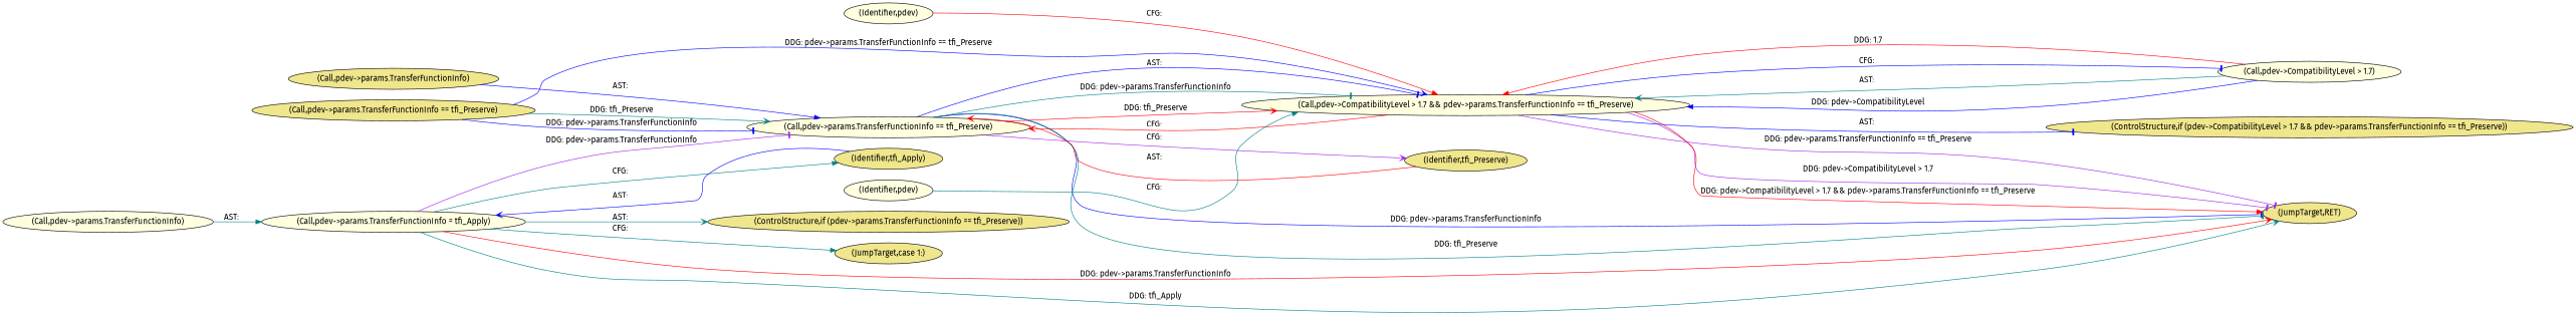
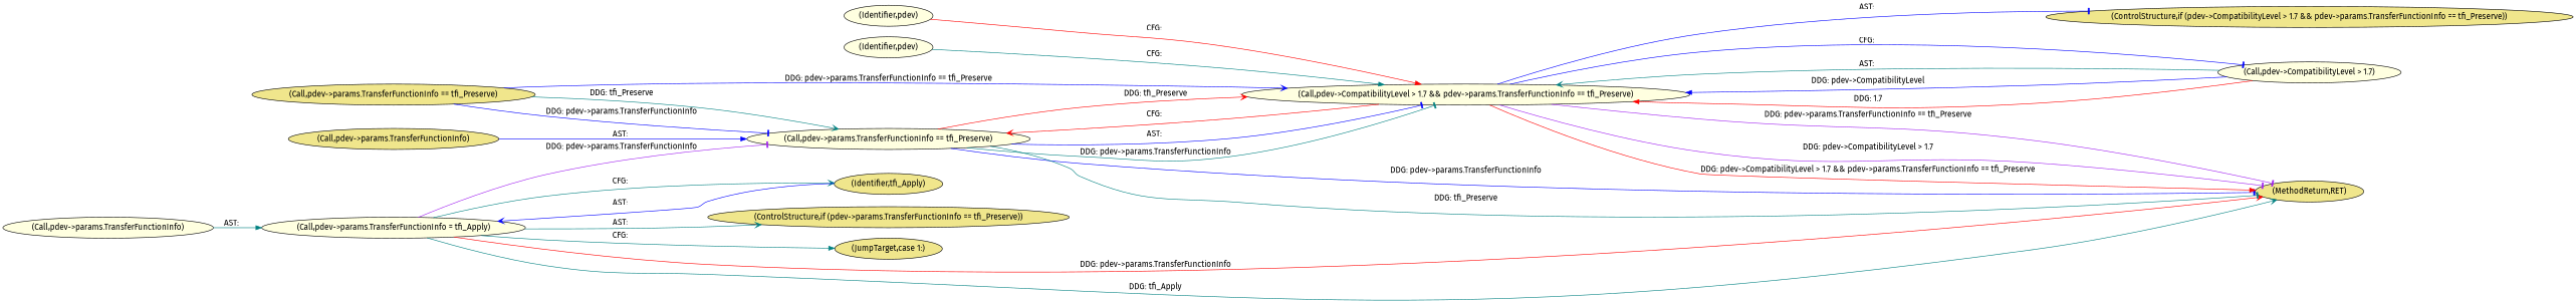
  digraph {
    fontname="Fira Sans"
    rankdir=LR
    node [fillcolor=khaki fontname="Fira Sans" style=filled]
    edge [arrowhead=vee color=teal fontname="Fira Sans"]
    n1 [fillcolor=lightyellow label="(Call,pdev->params.TransferFunctionInfo = tfi_Apply)"]
    n2 [fillcolor=lightyellow label="(Call,pdev->params.TransferFunctionInfo == tfi_Preserve)"]
-   n3 [label="(JumpTarget,RET)"]
+   n3 [label="(MethodReturn,RET)"]
    n4 [label="(Identifier,tfi_Apply)"]
    n5 [label="(ControlStructure,if (pdev->params.TransferFunctionInfo == tfi_Preserve))"]
    n6 [label="(JumpTarget,case 1:)"]
    n7 [fillcolor=lightyellow label="(Call,pdev->CompatibilityLevel > 1.7 && pdev->params.TransferFunctionInfo == tfi_Preserve)"]
-   n8 [label="(Identifier,tfi_Preserve)"]
    n9 [fillcolor=lightyellow label="(Call,pdev->CompatibilityLevel > 1.7)"]
    n10 [label="(ControlStructure,if (pdev->CompatibilityLevel > 1.7 && pdev->params.TransferFunctionInfo == tfi_Preserve))"]
    n11 [fillcolor=lightyellow label="(Identifier,pdev)"]
    n12 [fillcolor=lightyellow label="(Call,pdev->params.TransferFunctionInfo)"]
    n13 [label="(Call,pdev->params.TransferFunctionInfo)"]
    n14 [fillcolor=lightyellow label="(Identifier,pdev)"]
    n15 [label="(Call,pdev->params.TransferFunctionInfo == tfi_Preserve)"]
    n1 -> n2 [arrowhead=tee color=purple label="DDG: pdev->params.TransferFunctionInfo"]
    n1 -> n3 [color=red label="DDG: pdev->params.TransferFunctionInfo"]
    n1 -> n3 [label="DDG: tfi_Apply"]
-   n1 -> n4 [arrowhead=normal label="CFG: "]
+   n1 -> n4 [label="CFG: "]
    n1 -> n5 [label="AST: "]
    n1 -> n6 [arrowhead=normal label="CFG: "]
    n2 -> n3 [arrowhead=tee color=blue label="DDG: pdev->params.TransferFunctionInfo"]
    n2 -> n3 [arrowhead=tee label="DDG: tfi_Preserve"]
    n2 -> n7 [arrowhead=tee color=blue label="AST: "]
    n2 -> n7 [arrowhead=tee label="DDG: pdev->params.TransferFunctionInfo"]
    n2 -> n7 [color=red label="DDG: tfi_Preserve"]
-   n2 -> n8 [color=purple label="CFG: "]
    n4 -> n1 [color=blue label="AST: "]
    n7 -> n2 [color=red label="CFG: "]
    n7 -> n3 [arrowhead=tee color=purple label="DDG: pdev->params.TransferFunctionInfo == tfi_Preserve"]
    n7 -> n3 [arrowhead=tee color=purple label="DDG: pdev->CompatibilityLevel > 1.7"]
    n7 -> n3 [arrowhead=normal color=red label="DDG: pdev->CompatibilityLevel > 1.7 && pdev->params.TransferFunctionInfo == tfi_Preserve"]
    n7 -> n9 [arrowhead=tee color=blue label="CFG: "]
    n7 -> n10 [arrowhead=tee color=blue label="AST: "]
-   n8 -> n2 [color=red label="AST: "]
    n9 -> n7 [label="AST: "]
    n9 -> n7 [arrowhead=normal color=blue label="DDG: pdev->CompatibilityLevel"]
    n9 -> n7 [arrowhead=normal color=red label="DDG: 1.7"]
    n11 -> n7 [arrowhead=normal color=red label="CFG: "]
    n12 -> n1 [arrowhead=normal label="AST: "]
    n13 -> n2 [arrowhead=normal color=blue label="AST: "]
    n14 -> n7 [arrowhead=normal label="CFG: "]
    n15 -> n2 [arrowhead=tee color=blue label="DDG: pdev->params.TransferFunctionInfo"]
    n15 -> n2 [label="DDG: tfi_Preserve"]
    n15 -> n7 [color=blue label="DDG: pdev->params.TransferFunctionInfo == tfi_Preserve"]
  }
